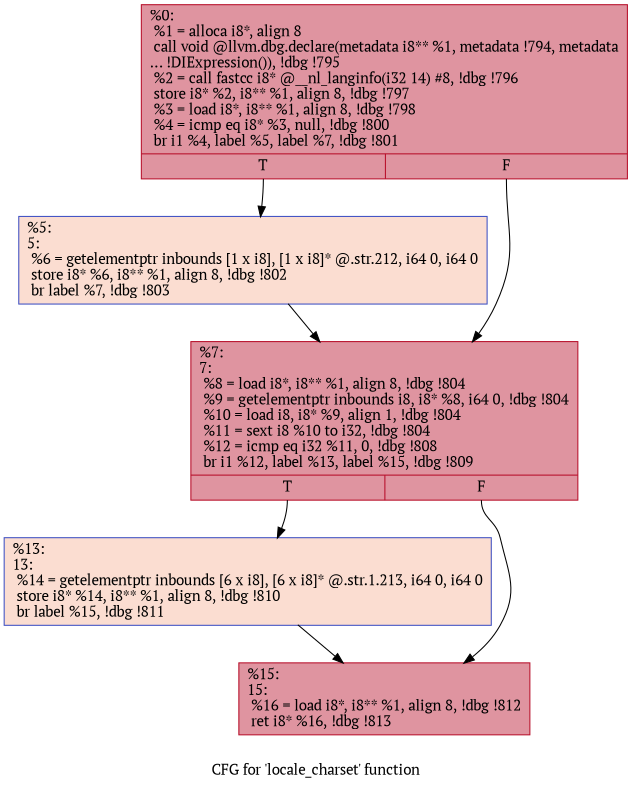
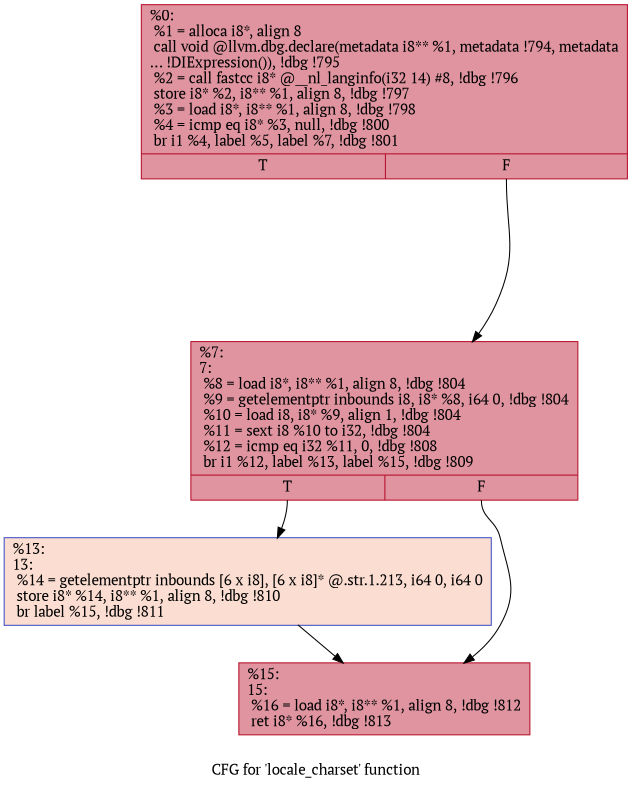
  digraph {
    label="CFG for 'locale_charset' function"
    fontname="PT Serif"
    node [color="#b70d28ff" fillcolor="#b70d2870" shape=record style=filled fontname="PT Serif"]
    edge [fontname="PT Serif"]
    n1 [label="{%0:\l  %1 = alloca i8*, align 8\l  call void @llvm.dbg.declare(metadata i8** %1, metadata !794, metadata\l... !DIExpression()), !dbg !795\l  %2 = call fastcc i8* @__nl_langinfo(i32 14) #8, !dbg !796\l  store i8* %2, i8** %1, align 8, !dbg !797\l  %3 = load i8*, i8** %1, align 8, !dbg !798\l  %4 = icmp eq i8* %3, null, !dbg !800\l  br i1 %4, label %5, label %7, !dbg !801\l|{<s0>T|<s1>F}}"]
-   n2 [color="#3d50c3ff" fillcolor="#f7b39670" label="{%5:\l5:                                                \l  %6 = getelementptr inbounds [1 x i8], [1 x i8]* @.str.212, i64 0, i64 0\l  store i8* %6, i8** %1, align 8, !dbg !802\l  br label %7, !dbg !803\l}"]
    n3 [label="{%7:\l7:                                                \l  %8 = load i8*, i8** %1, align 8, !dbg !804\l  %9 = getelementptr inbounds i8, i8* %8, i64 0, !dbg !804\l  %10 = load i8, i8* %9, align 1, !dbg !804\l  %11 = sext i8 %10 to i32, !dbg !804\l  %12 = icmp eq i32 %11, 0, !dbg !808\l  br i1 %12, label %13, label %15, !dbg !809\l|{<s0>T|<s1>F}}"]
    n4 [color="#3d50c3ff" fillcolor="#f7b39670" label="{%13:\l13:                                               \l  %14 = getelementptr inbounds [6 x i8], [6 x i8]* @.str.1.213, i64 0, i64 0\l  store i8* %14, i8** %1, align 8, !dbg !810\l  br label %15, !dbg !811\l}"]
    n5 [label="{%15:\l15:                                               \l  %16 = load i8*, i8** %1, align 8, !dbg !812\l  ret i8* %16, !dbg !813\l}"]
-   n1 -> n2 [tailport=s0]
    n1 -> n3 [tailport=s1]
-   n2 -> n3
    n3 -> n4 [tailport=s0]
    n3 -> n5 [tailport=s1]
    n4 -> n5
  }
